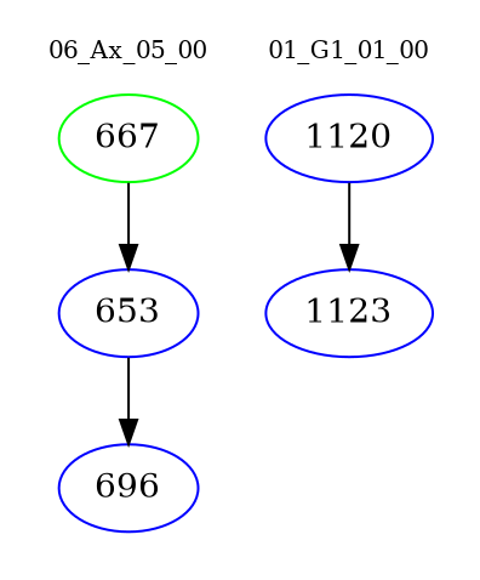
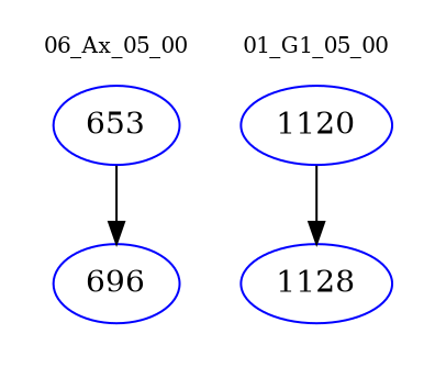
  digraph {
    node [color=blue]
    edge [color=black]
-   n1 [color=green label=667]
    n2 [label=653]
    n3 [label=696]
    n4 [label=1120]
-   n5 [label=1123]
+   n5 [label=1128]
    subgraph cluster_1 {
      color=white
      fontsize=10
      label="06_Ax_05_00"
-     n1
      n2
      n3
    }
    subgraph cluster_2 {
      color=white
      fontsize=10
-     label="01_G1_01_00"
+     label="01_G1_05_00"
      n4
      n5
    }
-   n1 -> n2
    n2 -> n3
    n4 -> n5
  }
